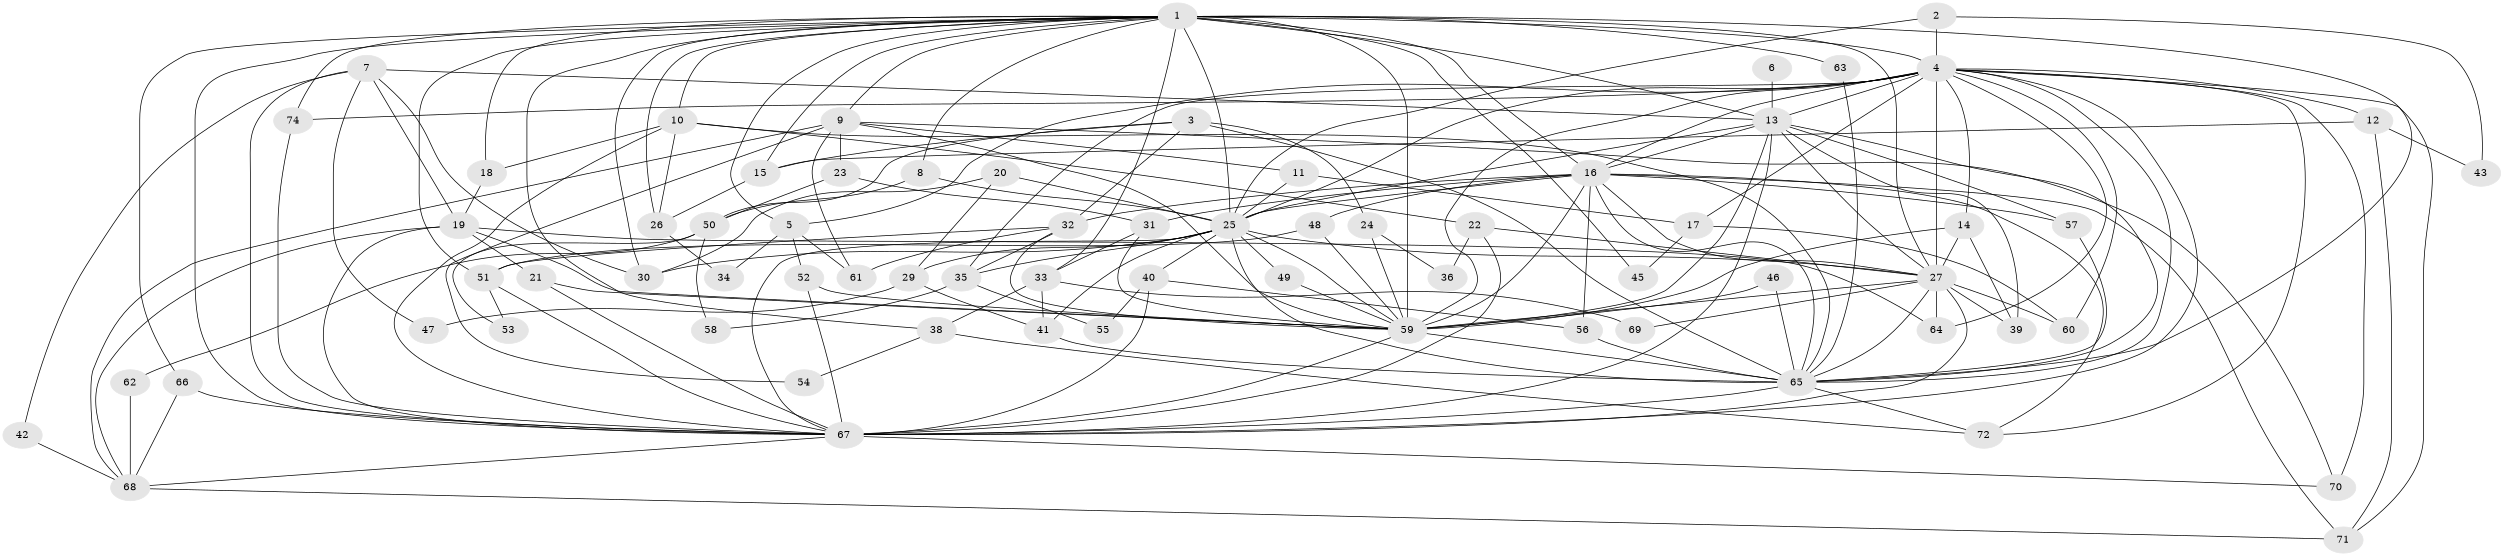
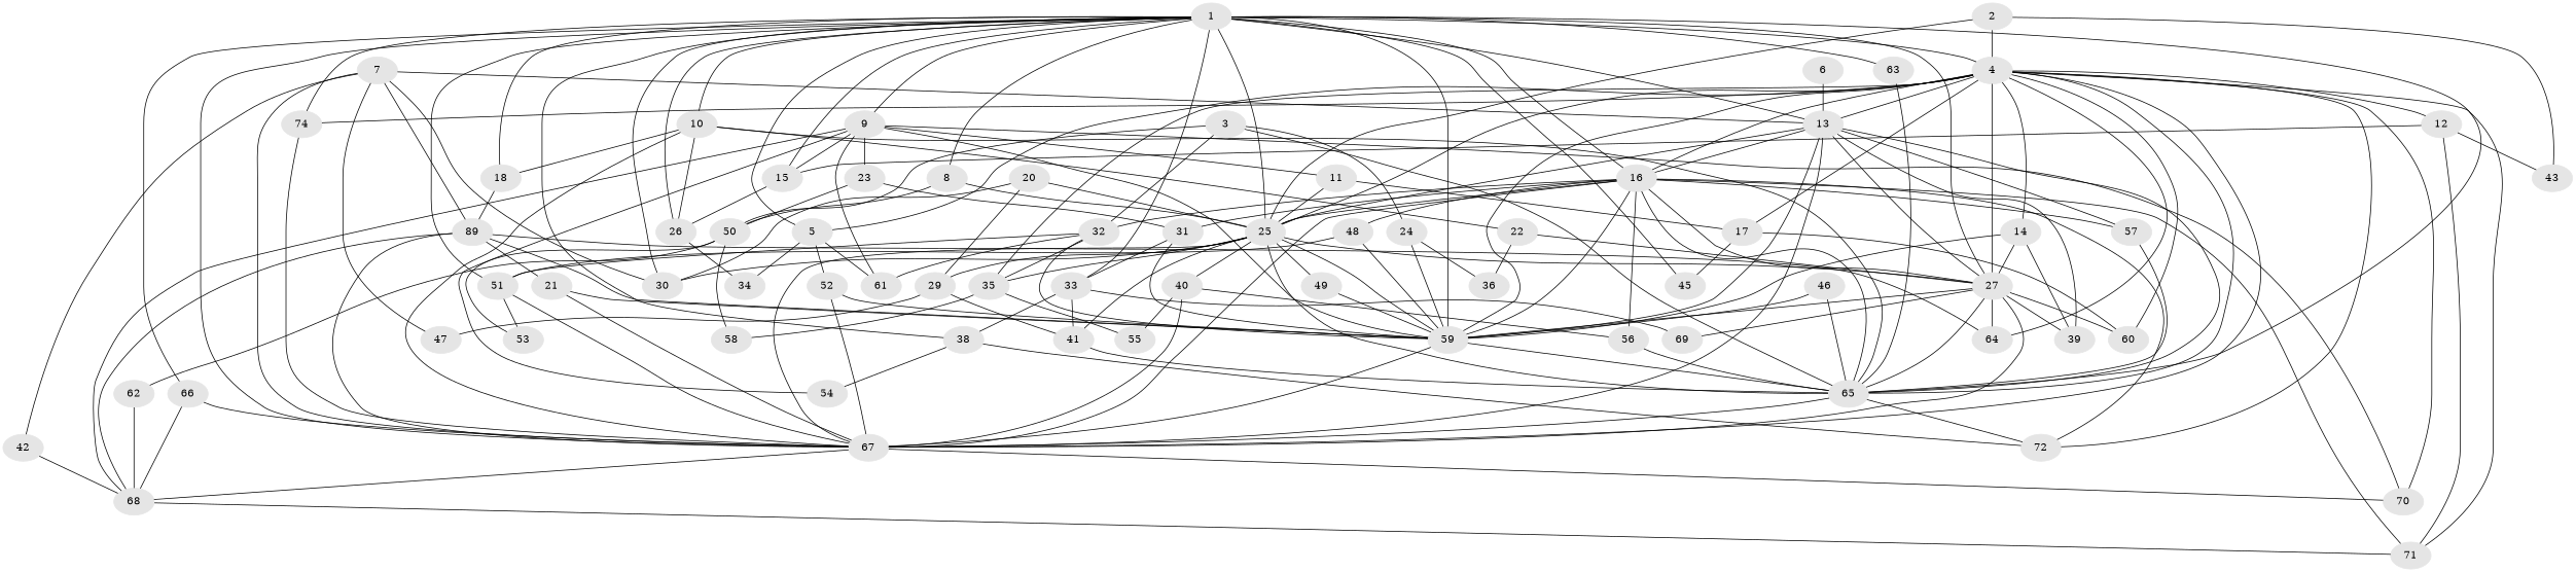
  graph {
    node [color=gray90 style=filled]
    edge [weight=1.0]
    1
    4
    5
    8
    9
    10
    13
    15
    16
    18
    25
    26
    27
    30
    33
    38
    n17 [label=74]
    45
    51
    59
    63
    65
    66
    67
    12
    14
    17
    35
    60
    64
    70
    71
    72
    34
    52
    61
    50
    11
    23
    54
    68
    22
    39
    57
    32
    31
    48
    56
-   19
+   19 [label=89]
    29
    40
    41
    49
    69
    53
    2
    43
    3
    24
    36
    58
    62
    55
    6
    7
    42
    47
    21
    20
    46
    1 -- 4 [weight=2.0]
    1 -- 5
    1 -- 8
    1 -- 9
    1 -- 10
    1 -- 13 [weight=2.0]
    1 -- 15
    1 -- 16 [weight=2.0]
    1 -- 18
    1 -- 25 [weight=2.0]
    1 -- 26
    1 -- 27 [weight=2.0]
    1 -- 30
    1 -- 33 [weight=2.0]
    1 -- 38
    1 -- n17
    1 -- 45
    1 -- 51
    1 -- 59 [weight=2.0]
    1 -- 63
    1 -- 65 [weight=2.0]
    1 -- 66
    1 -- 67 [weight=2.0]
    4 -- 5
    4 -- 13 [weight=2.0]
    4 -- 16
    4 -- 25
    4 -- 27
    4 -- n17
    4 -- 59
    4 -- 65
    4 -- 67
    4 -- 12
    4 -- 14
    4 -- 17 [weight=2.0]
    4 -- 35
    4 -- 60
    4 -- 64
    4 -- 70
    4 -- 71
    4 -- 72
    5 -- 34
    5 -- 52
    5 -- 61
    8 -- 25
    8 -- 50
-   3 -- 15
+   9 -- 15
    9 -- 59
    9 -- 70
    9 -- 61
    9 -- 11
    9 -- 23
    9 -- 54
    9 -- 68
    10 -- 18
    10 -- 26
    10 -- 65
    10 -- 67
    10 -- 22
    13 -- 16
    13 -- 25
    13 -- 27
    13 -- 59 [weight=2.0]
    13 -- 65
    13 -- 67
    13 -- 39
    13 -- 57
    15 -- 26
    16 -- 25
    16 -- 27
    16 -- 59
    16 -- 65
-   22 -- 67 [weight=2.0]
+   16 -- 67 [weight=2.0]
    16 -- 71
    16 -- 72
    16 -- 57
    16 -- 32
    16 -- 31
    16 -- 48
    16 -- 56
    18 -- 19
    25 -- 27
    25 -- 30
    25 -- 59
    25 -- 65 [weight=2.0]
    25 -- 67
    25 -- 35
    25 -- 29
    25 -- 40
    25 -- 41
    25 -- 49
    26 -- 34
    27 -- 59 [weight=2.0]
    27 -- 65
    27 -- 67
    27 -- 60
    27 -- 64
    27 -- 39
    27 -- 69
    33 -- 38
    33 -- 41
    33 -- 69
    38 -- 72
    38 -- 54
    n17 -- 67
    51 -- 67
    51 -- 53
    59 -- 65 [weight=3.0]
    59 -- 67 [weight=2.0]
    63 -- 65
    65 -- 67
    65 -- 72
    66 -- 67
    66 -- 68
    67 -- 70
    67 -- 68
    12 -- 15
    12 -- 71
    12 -- 43
    14 -- 27
    14 -- 59
    14 -- 39
    17 -- 45
    17 -- 60
    35 -- 58
    35 -- 55
    52 -- 59
    52 -- 67
    50 -- 53
    50 -- 58
    50 -- 62
    11 -- 25
    11 -- 17
    23 -- 50
    23 -- 31 [weight=2.0]
    68 -- 71
    22 -- 27
    22 -- 36
    57 -- 65
    32 -- 51
    32 -- 59
    32 -- 35
    32 -- 61
    31 -- 33
    31 -- 59
    48 -- 51
    48 -- 59
    56 -- 65
    19 -- 59
    19 -- 67 [weight=2.0]
    19 -- 64
    19 -- 68
    19 -- 21
    29 -- 41
    29 -- 47
    40 -- 67
    40 -- 56 [weight=2.0]
    40 -- 55
    41 -- 65
    49 -- 59
    2 -- 4
    2 -- 25
    2 -- 43
    3 -- 65
    3 -- 50
    3 -- 32
    3 -- 24
    24 -- 59
    24 -- 36
    62 -- 68
    6 -- 13
    7 -- 13
    7 -- 30
    7 -- 67
    7 -- 19
    7 -- 42
    7 -- 47
    42 -- 68
    21 -- 59
    21 -- 67
    20 -- 25
    20 -- 30
    20 -- 29
    46 -- 59
    46 -- 65
  }
